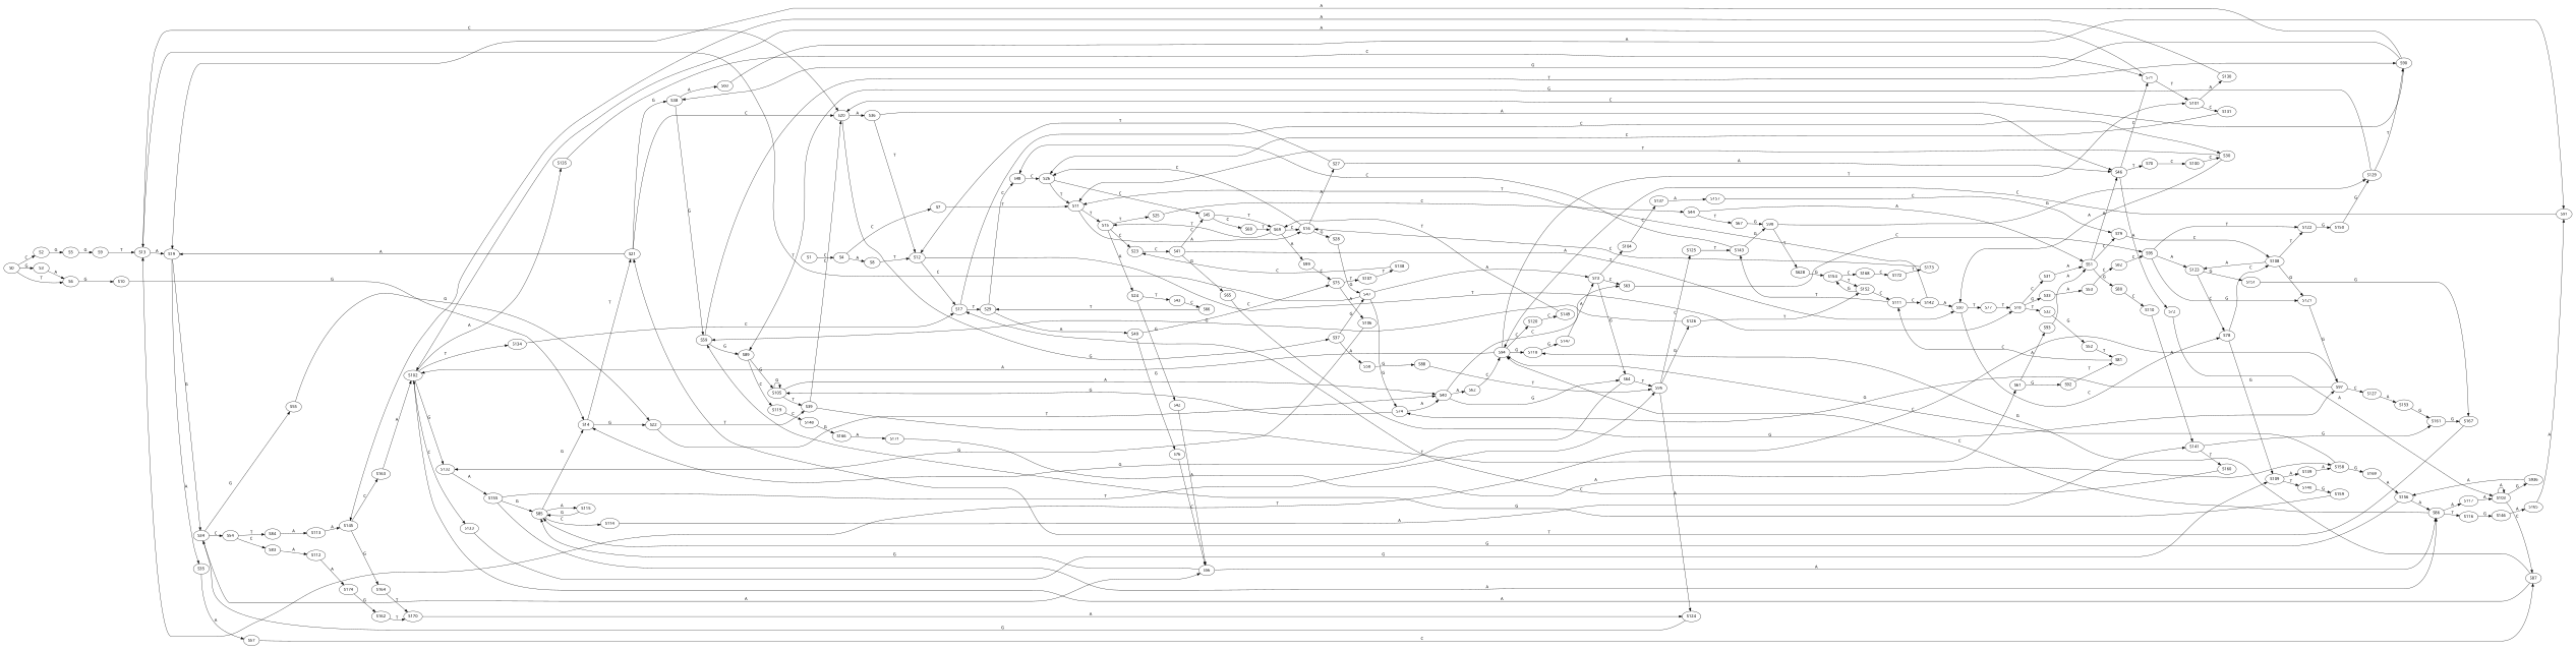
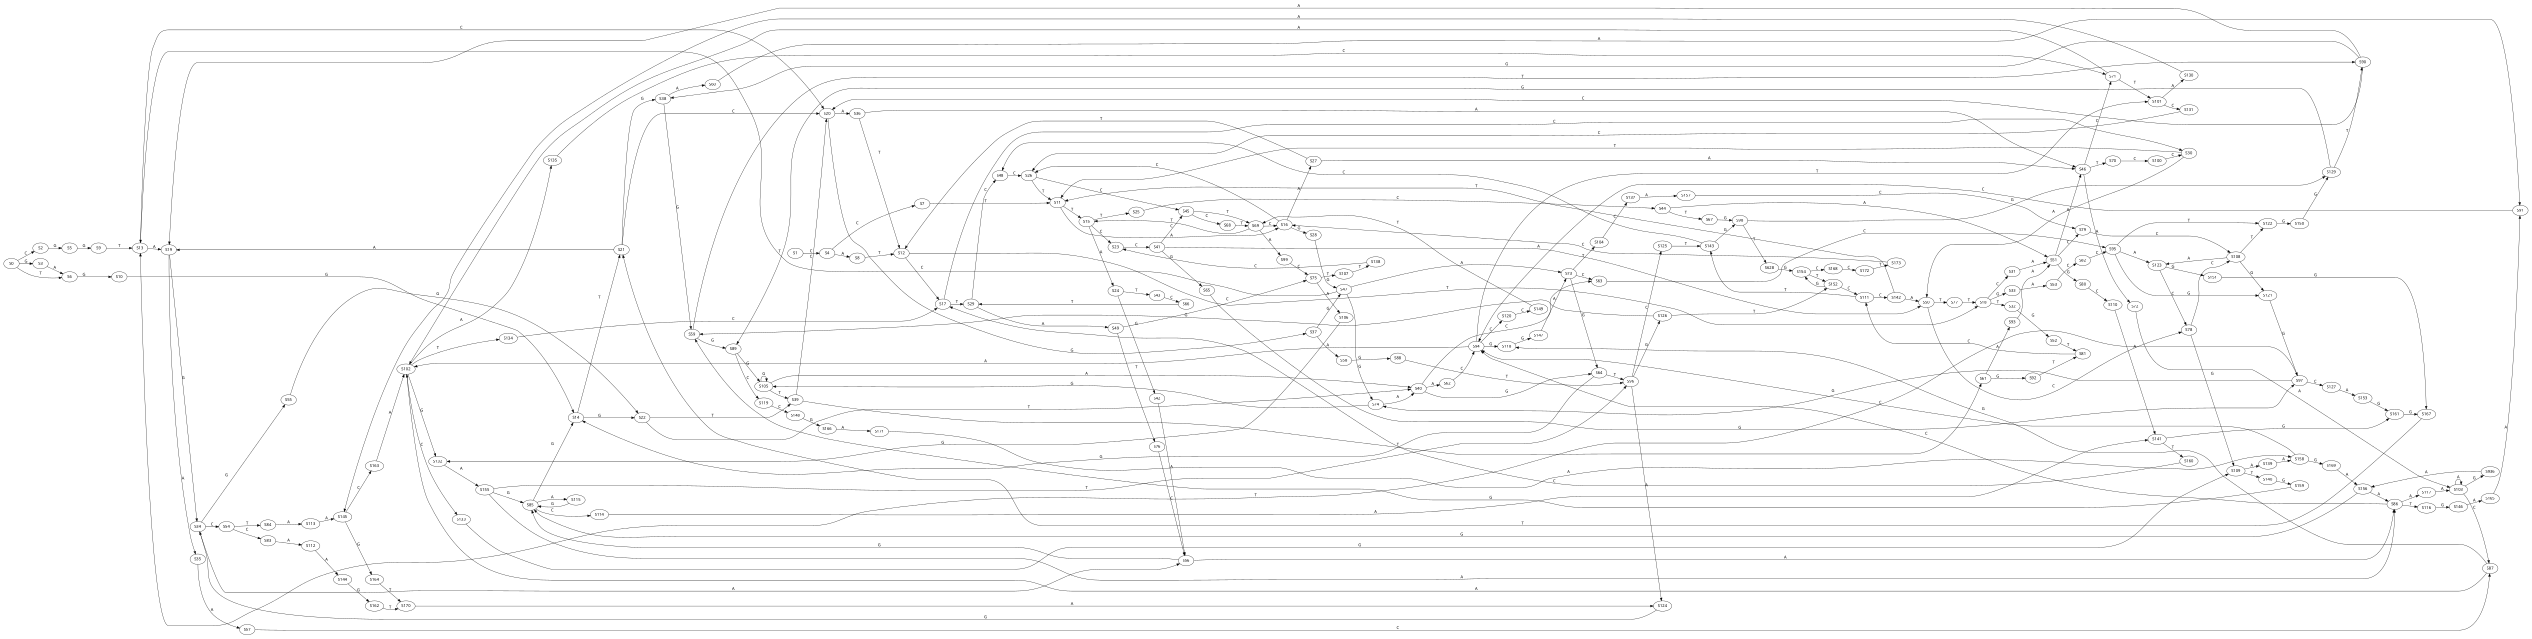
  strict digraph {
    fontname="Noto Sans"
    rankdir=LR
    node [fontname="Noto Sans"]
    edge [fontname="Noto Sans"]
    S0
    S2
    S3
    S6
    S1
    S4
    S5
    S7
    S8
    S9
    S10
    S11
    S12
    S13
    S14
    S15
    S16
    S17
    S18
    S19
    S20
    S21
    S22
    S23
    S24
    S25
    S26
    S27
    S28
    S29
    S30
    S31
    S32
    S33
    S34
    S35
    S36
    S37
    S38
    S39
    S40
    S41
    S42
    S43
    S44
    S45
    S46
    S47
    S48
    S49
    S50
    S51
    S52
    S53
    S54
    S55
    S56
    S57
    S58
    S59
    S60
    S61
    S62
    S63
    S64
    S65
    S66
    S67
    S68
    S69
    S70
    S71
    S72
    S73
    S74
    S75
    S76
    S77
    S78
    S79
    S80
    S81
    S82
    S83
    S84
    S85
    S86
    S87
    S88
    S89
    S90
    S91
    S92
    S93
    S94
    S95
    S96
    S97
    S98
    S99
    S100
    S101
    S102
    S103
    S104
    S105
    S106
    S107
    S108
    S109
    S110
    S111
    S112
    S113
    S114
    S115
    S116
    S117
    S118
    S119
    S120
    S121
    S122
    S123
    S124
    S125
    S126
    S127
    n129 [label=S628]
    S129
    S130
    S131
    S132
    S133
    S134
    S135
    n137 [label=S936]
    S137
    S138
    S139
    S140
    S141
    S142
    S143
-   S144 [label=S174]
+   S144
    S145
    S146
    S147
    S148
    S149
    S150
    S151
    S152
    S153
    S154
    S155
    S156
    S157
    S158
    S159
    S160
    S161
    S162
    S163
    S164
    S165
    S166
    S167
    S168
    S169
    S170
    S171
    S172
    S173
    S0 -> S2 [label=C]
    S0 -> S3 [label=G]
    S0 -> S6 [label=T]
    S2 -> S5 [label=G]
    S3 -> S6 [label=A]
    S6 -> S10 [label=G]
    S1 -> S4 [label=C]
    S4 -> S7 [label=C]
    S4 -> S8 [label=A]
    S5 -> S9 [label=G]
    S7 -> S11 [label=T]
    S8 -> S12 [label=T]
    S9 -> S13 [label=T]
    S10 -> S14 [label=G]
    S11 -> S15 [label=T]
    S11 -> S16 [label=A]
    S12 -> S17 [label=C]
    S12 -> S18 [label=T]
    S13 -> S19 [label=A]
    S13 -> S20 [label=C]
    S14 -> S21 [label=T]
    S14 -> S22 [label=G]
    S15 -> S23 [label=C]
    S15 -> S24 [label=A]
    S15 -> S25 [label=T]
    S16 -> S26 [label=C]
    S16 -> S27 [label=A]
    S16 -> S28 [label=G]
    S17 -> S29 [label=T]
    S17 -> S30 [label=C]
    S18 -> S31 [label=C]
    S18 -> S32 [label=T]
    S18 -> S33 [label=G]
    S19 -> S34 [label=G]
    S19 -> S35 [label=A]
    S20 -> S36 [label=A]
    S20 -> S37 [label=G]
    S21 -> S19 [label=A]
    S21 -> S20 [label=C]
    S21 -> S38 [label=G]
    S22 -> S39 [label=T]
    S22 -> S40 [label=T]
    S23 -> S41 [label=C]
    S24 -> S42 [label=G]
    S24 -> S43 [label=T]
    S25 -> S44 [label=C]
    S26 -> S11 [label=T]
    S26 -> S45 [label=C]
    S27 -> S12 [label=T]
    S27 -> S46 [label=A]
    S28 -> S47 [label=G]
    S29 -> S48 [label=C]
    S29 -> S49 [label=A]
    S30 -> S11 [label=T]
    S30 -> S50 [label=A]
    S31 -> S51 [label=A]
    S32 -> S52 [label=G]
    S33 -> S53 [label=A]
    S34 -> S54 [label=C]
    S34 -> S55 [label=G]
    S34 -> S56 [label=A]
    S35 -> S57 [label=A]
    S36 -> S12 [label=T]
    S36 -> S46 [label=A]
    S37 -> S47 [label=G]
    S37 -> S58 [label=A]
    S38 -> S59 [label=G]
    S38 -> S60 [label=A]
    S39 -> S20 [label=C]
    S39 -> S61 [label=T]
    S40 -> S62 [label=A]
    S40 -> S63 [label=C]
    S40 -> S64 [label=G]
    S41 -> S45 [label=C]
    S41 -> S50 [label=A]
    S41 -> S65 [label=G]
    S42 -> S56 [label=A]
    S43 -> S66 [label=C]
    S44 -> S51 [label=A]
    S44 -> S67 [label=T]
    S45 -> S68 [label=C]
    S45 -> S69 [label=T]
    S46 -> S70 [label=T]
    S46 -> S71 [label=C]
    S46 -> S72 [label=A]
    S47 -> S13 [label=T]
    S47 -> S73 [label=A]
    S47 -> S74 [label=G]
    S48 -> S26 [label=C]
    S49 -> S75 [label=C]
-   S49 -> S76 [label=G]
+   S49 -> S76 [label=T]
    S50 -> S77 [label=T]
    S50 -> S78 [label=C]
    S51 -> S46 [label=A]
    S51 -> S79 [label=C]
    S51 -> S80 [label=G]
    S52 -> S81 [label=T]
    S53 -> S82 [label=C]
    S54 -> S83 [label=C]
    S54 -> S84 [label=T]
    S55 -> S22 [label=G]
    S56 -> S85 [label=G]
    S56 -> S86 [label=A]
    S57 -> S87 [label=C]
    S58 -> S88 [label=G]
    S59 -> S89 [label=G]
    S59 -> S90 [label=T]
    S60 -> S91 [label=A]
    S61 -> S92 [label=G]
    S61 -> S93 [label=A]
    S62 -> S94 [label=C]
    S63 -> S95 [label=C]
    S64 -> S14 [label=G]
    S64 -> S96 [label=T]
    S65 -> S97 [label=G]
    S66 -> S29 [label=T]
    S67 -> S98 [label=G]
    S68 -> S69 [label=T]
    S69 -> S15 [label=T]
    S69 -> S16 [label=C]
    S69 -> S99 [label=A]
    S70 -> S100 [label=C]
    S71 -> S101 [label=T]
    S71 -> S102 [label=A]
    S72 -> S103 [label=A]
    S73 -> S63 [label=C]
    S73 -> S64 [label=G]
    S73 -> S104 [label=T]
    S74 -> S40 [label=A]
    S74 -> S105 [label=G]
    S75 -> S106 [label=A]
    S75 -> S107 [label=T]
    S76 -> S56 [label=C]
    S77 -> S18 [label=T]
    S78 -> S108 [label=C]
    S78 -> S109 [label=G]
    S79 -> S108 [label=C]
    S80 -> S110 [label=C]
    S81 -> S111 [label=C]
    S82 -> S95 [label=C]
    S83 -> S112 [label=A]
    S84 -> S113 [label=A]
    S85 -> S14 [label=G]
    S85 -> S114 [label=C]
    S85 -> S115 [label=A]
    S86 -> S94 [label=C]
    S86 -> S116 [label=T]
    S86 -> S117 [label=A]
    S87 -> S102 [label=A]
    S87 -> S118 [label=G]
    S88 -> S96 [label=T]
    S89 -> S105 [label=G]
    S89 -> S119 [label=C]
    S90 -> S19 [label=A]
    S90 -> S20 [label=C]
    S90 -> S38 [label=G]
    S91 -> S94 [label=C]
    S92 -> S81 [label=T]
    S93 -> S51 [label=A]
    S94 -> S101 [label=T]
    S94 -> S102 [label=A]
    S94 -> S118 [label=G]
    S94 -> S120 [label=C]
    S95 -> S121 [label=G]
    S95 -> S122 [label=T]
    S95 -> S123 [label=A]
    S96 -> S124 [label=A]
    S96 -> S125 [label=C]
    S96 -> S126 [label=G]
    S97 -> S13 [label=T]
    S97 -> S74 [label=G]
    S97 -> S127 [label=C]
    S98 -> n129 [label=T]
    S98 -> S129 [label=G]
    S99 -> S75 [label=C]
    S100 -> S30 [label=C]
    S101 -> S130 [label=A]
    S101 -> S131 [label=C]
    S102 -> S132 [label=G]
    S102 -> S133 [label=C]
    S102 -> S134 [label=T]
    S102 -> S135 [label=A]
    S103 -> S87 [label=C]
    S103 -> S103 [label=A]
    S103 -> n137 [label=G]
    S104 -> S137 [label=C]
    S105 -> S39 [label=T]
    S105 -> S40 [label=A]
    S105 -> S105 [label=G]
    S106 -> S132 [label=G]
    S107 -> S138 [label=T]
    S108 -> S121 [label=G]
    S108 -> S122 [label=T]
    S108 -> S123 [label=A]
    S109 -> S139 [label=A]
    S109 -> S140 [label=T]
    S110 -> S141 [label=A]
    S111 -> S142 [label=C]
    S111 -> S143 [label=T]
    S112 -> S144 [label=A]
    S113 -> S145 [label=A]
    S114 -> S141 [label=A]
    S115 -> S85 [label=G]
    S116 -> S146 [label=G]
    S117 -> S103 [label=A]
    S118 -> S147 [label=G]
    S119 -> S148 [label=C]
    S120 -> S149 [label=C]
    S121 -> S97 [label=G]
    S122 -> S150 [label=G]
    S123 -> S78 [label=C]
    S123 -> S151 [label=G]
    S124 -> S34 [label=G]
    S125 -> S143 [label=T]
    S126 -> S59 [label=G]
    S126 -> S152 [label=T]
    S127 -> S153 [label=A]
    n129 -> S154 [label=G]
    S129 -> S89 [label=G]
    S129 -> S90 [label=T]
    S130 -> S145 [label=A]
    S131 -> S26 [label=C]
    S132 -> S155 [label=A]
    S133 -> S109 [label=G]
    S134 -> S17 [label=C]
    S135 -> S71 [label=C]
    n137 -> S156 [label=A]
    S137 -> S157 [label=A]
    S138 -> S23 [label=C]
    S139 -> S158 [label=A]
    S140 -> S159 [label=G]
    S141 -> S160 [label=T]
    S141 -> S161 [label=G]
    S142 -> S11 [label=T]
    S142 -> S50 [label=A]
    S143 -> S48 [label=C]
    S143 -> S98 [label=G]
    S144 -> S162 [label=G]
    S145 -> S163 [label=C]
    S145 -> S164 [label=G]
    S146 -> S165 [label=A]
    S147 -> S73 [label=A]
    S148 -> S166 [label=G]
    S149 -> S69 [label=T]
    S150 -> S129 [label=G]
    S151 -> S167 [label=G]
    S152 -> S111 [label=C]
    S152 -> S154 [label=G]
    S153 -> S161 [label=G]
    S154 -> S152 [label=T]
    S154 -> S168 [label=C]
    S155 -> S85 [label=G]
    S155 -> S86 [label=A]
    S155 -> S96 [label=T]
    S156 -> S85 [label=G]
    S156 -> S86 [label=A]
    S157 -> S79 [label=C]
    S158 -> S94 [label=C]
    S158 -> S169 [label=G]
    S159 -> S59 [label=G]
    S160 -> S17 [label=C]
    S161 -> S167 [label=G]
    S162 -> S170 [label=T]
    S163 -> S102 [label=A]
    S164 -> S170 [label=T]
    S165 -> S91 [label=A]
    S166 -> S171 [label=A]
    S167 -> S21 [label=T]
    S168 -> S172 [label=C]
    S169 -> S156 [label=A]
    S170 -> S124 [label=A]
    S171 -> S158 [label=A]
    S172 -> S173 [label=T]
    S173 -> S16 [label=C]
  }
